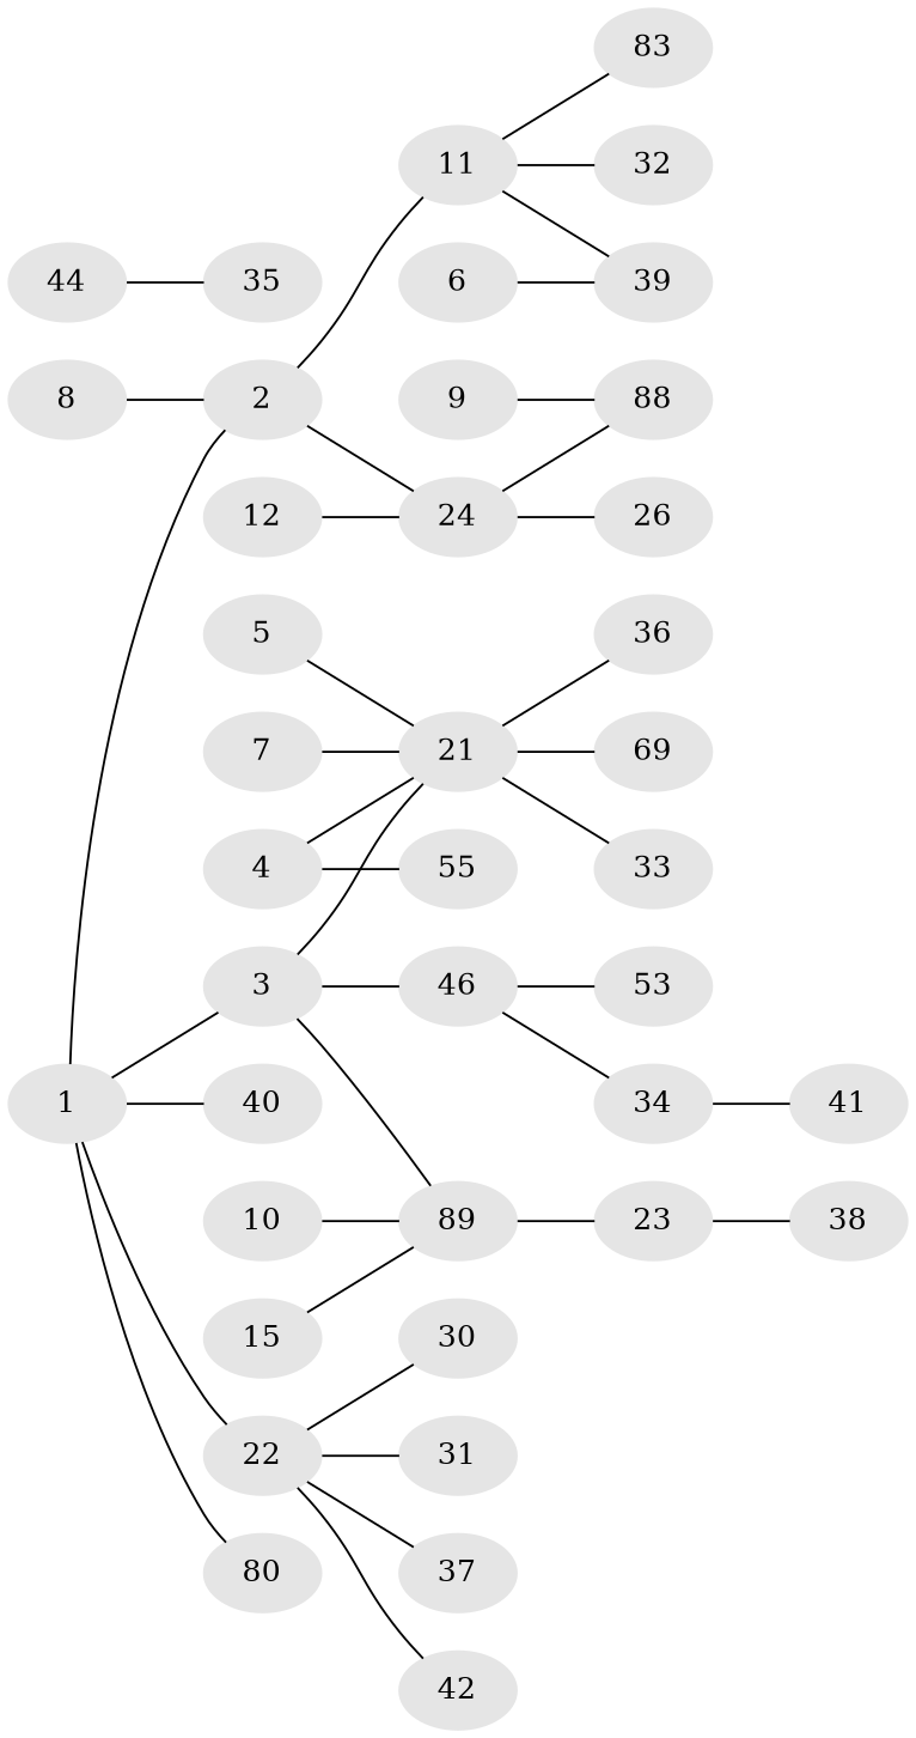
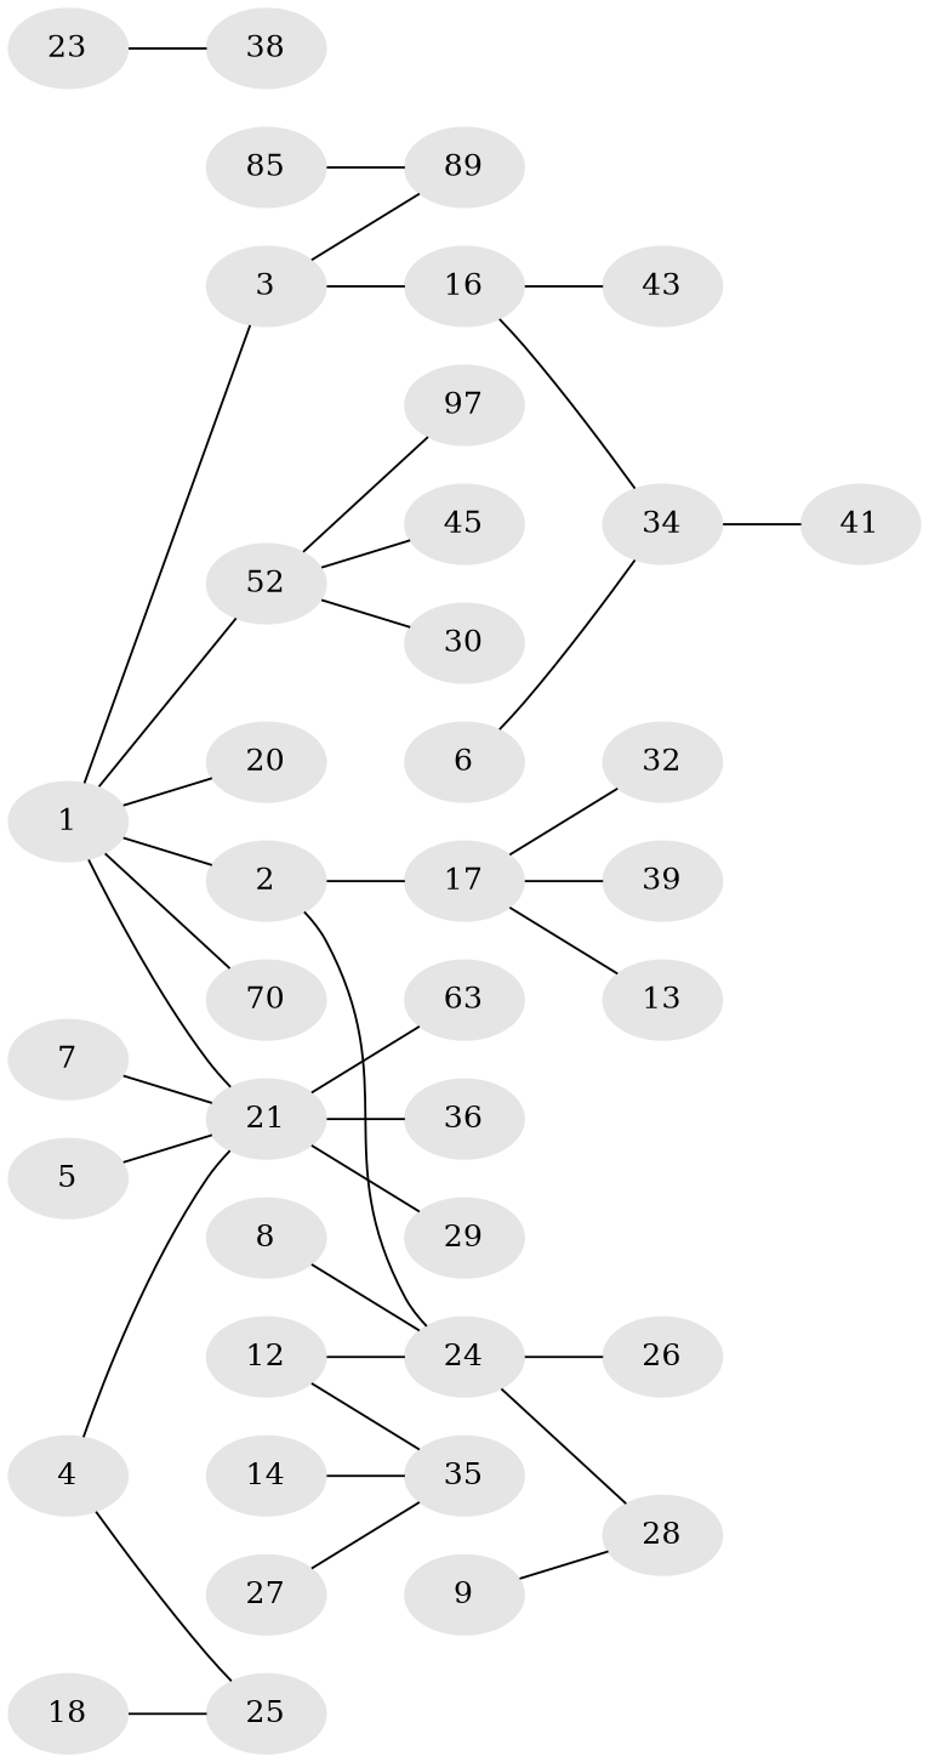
  graph {
    rankdir=LR
    node [color=gray90 style=filled]
    edge [weight=1.0]
    1
    2
    3
-   20 [label=80]
+   20
    21
-   22
-   40
-   11
+   22 [label=52]
+   40 [label=70]
+   11 [label=17]
    24
-   16 [label=46]
+   16
    n11 [label=89]
-   29 [label=69]
-   33
+   29
+   33 [label=63]
    36
    30
-   31
-   37
-   42
-   13 [label=83]
+   37 [label=97]
+   42 [label=45]
+   13
    32
    39
-   28 [label=88]
+   28
    26
    34
-   43 [label=53]
+   43
    23
    4
-   25 [label=55]
+   25
    5
    6
    41
    7
    8
    9
-   10
    12
    35
-   14 [label=44]
-   15
+   14
+   15 [label=85]
+   18
    38
+   27
    1 -- 2
    1 -- 3
    1 -- 20
-   3 -- 21
+   1 -- 21
    1 -- 22
    1 -- 40
    2 -- 11
    2 -- 24
    3 -- 16
    3 -- n11
    21 -- 29
    21 -- 33
    21 -- 36
    22 -- 30
-   22 -- 31
    22 -- 37
    22 -- 42
    11 -- 13
    11 -- 32
    11 -- 39
    24 -- 28
    24 -- 26
    16 -- 34
    16 -- 43
-   n11 -- 23
    34 -- 41
    23 -- 38
    4 -- 21
    4 -- 25
    5 -- 21
-   6 -- 39
+   6 -- 34
    7 -- 21
-   8 -- 2
+   8 -- 24
    9 -- 28
-   10 -- n11
    12 -- 24
+   12 -- 35
    14 -- 35
    15 -- n11
+   18 -- 25
+   27 -- 35
  }
